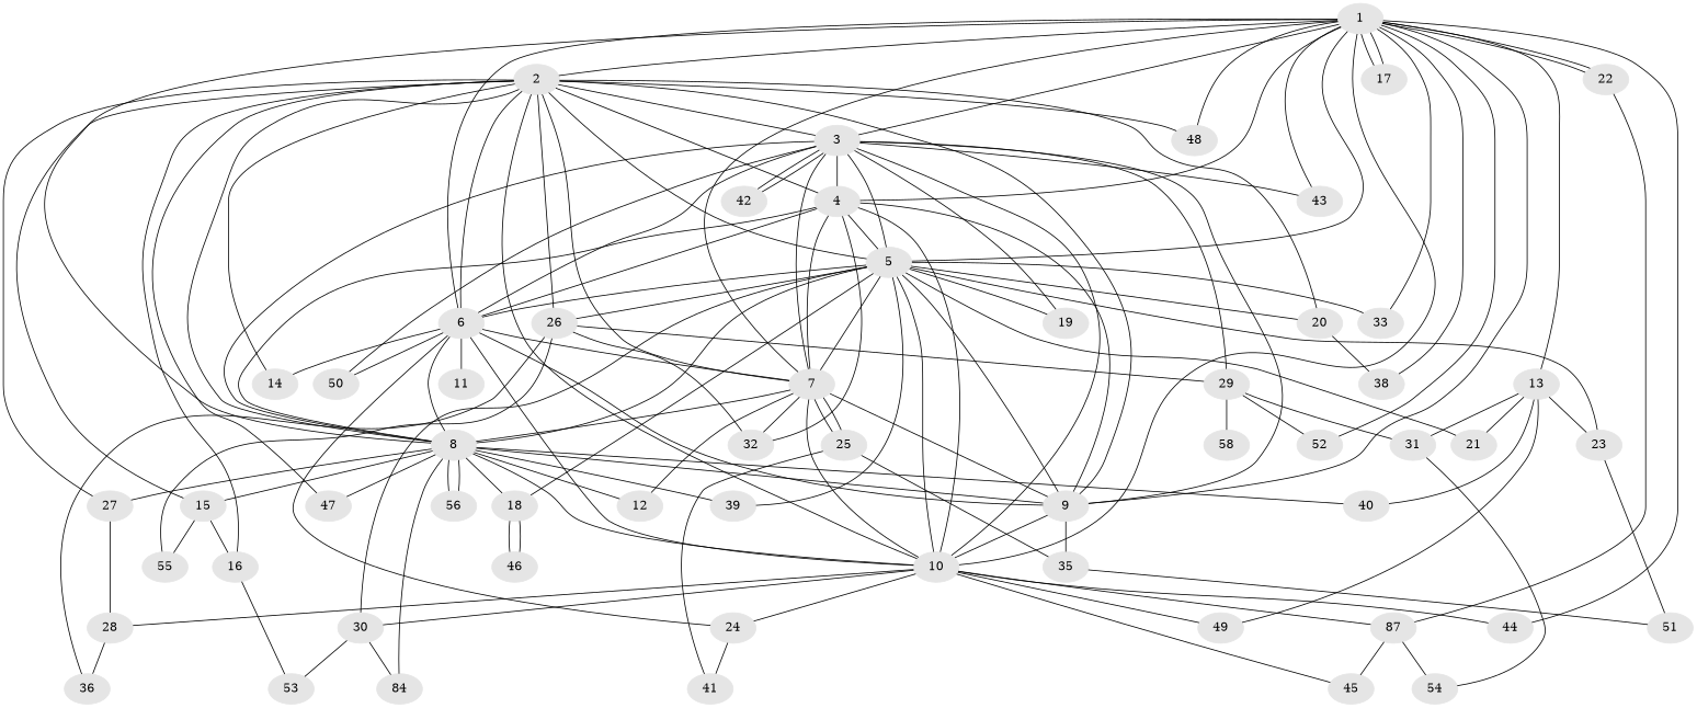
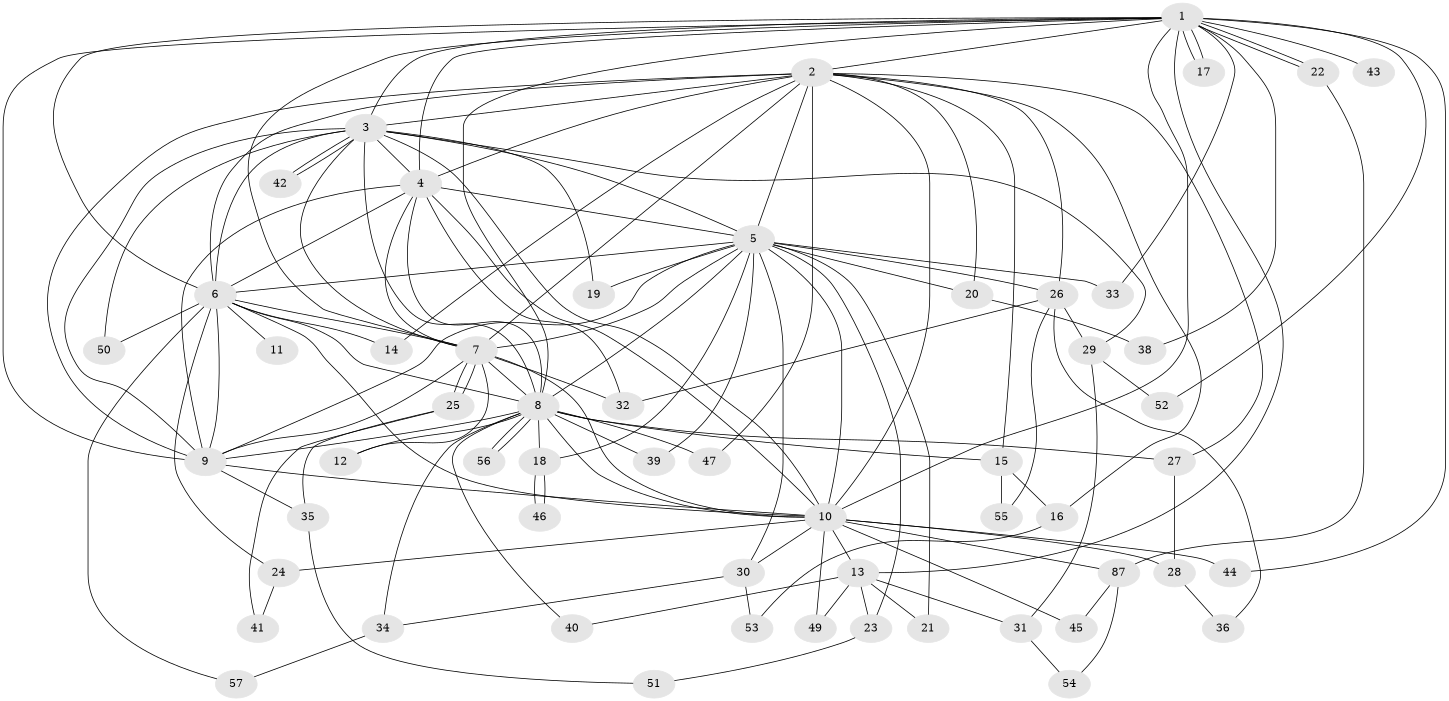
  graph {
    node [color=gray90 style=filled]
    1
    2
    3
    4
    5
    6
    7
    8
    9
    10
    13
    17
    22
    33
    38
    43
    44
-   48
    52
    14
    15
    16
    20
    26
    27
    47
    19
    29
    42
    50
    32
    18
    21
    23
    30
    39
    11
    24
+   57
    12
    25
-   34 [label=84]
+   34
    40
    56
    35
    28
    n47 [label=87]
    45
    49
    31
    55
    53
    36
-   58
    46
    51
    41
    54
    1 -- 2
    1 -- 3
    1 -- 4
-   1 -- 5
    1 -- 6
    1 -- 7
    1 -- 8
    1 -- 9
    1 -- 10
    1 -- 13
    1 -- 17
    1 -- 17
    1 -- 22
    1 -- 22
    1 -- 33
    1 -- 38
    1 -- 43
    1 -- 44
-   1 -- 48
    1 -- 52
    2 -- 3
    2 -- 4
    2 -- 5
    2 -- 6
    2 -- 7
-   2 -- 8
    2 -- 9
    2 -- 10
-   2 -- 48
    2 -- 14
    2 -- 15
    2 -- 16
    2 -- 20
    2 -- 26
    2 -- 27
    2 -- 47
    3 -- 4
    3 -- 5
    3 -- 6
    3 -- 7
    3 -- 8
    3 -- 9
    3 -- 10
-   3 -- 43
    3 -- 19
    3 -- 29
    3 -- 42
    3 -- 42
    3 -- 50
    4 -- 5
    4 -- 6
    4 -- 7
    4 -- 8
    4 -- 9
    4 -- 10
    4 -- 32
    5 -- 6
    5 -- 7
    5 -- 8
    5 -- 9
    5 -- 10
    5 -- 33
    5 -- 20
    5 -- 26
    5 -- 19
    5 -- 18
    5 -- 21
    5 -- 23
    5 -- 30
    5 -- 39
    6 -- 7
    6 -- 8
    6 -- 9
    6 -- 10
    6 -- 14
    6 -- 50
    6 -- 11
    6 -- 24
+   6 -- 57
    7 -- 8
    7 -- 9
    7 -- 10
    7 -- 32
    7 -- 12
    7 -- 25
    7 -- 25
    8 -- 9
    8 -- 10
    8 -- 15
    8 -- 27
    8 -- 47
    8 -- 18
    8 -- 39
    8 -- 12
    8 -- 34
    8 -- 40
    8 -- 56
    8 -- 56
    9 -- 10
    9 -- 35
+   10 -- 13
    10 -- 44
    10 -- 30
    10 -- 24
    10 -- 28
    10 -- n47
    10 -- 45
    10 -- 49
    13 -- 21
    13 -- 23
    13 -- 40
    13 -- 49
    13 -- 31
    22 -- n47
    15 -- 16
    15 -- 55
    16 -- 53
    20 -- 38
    26 -- 29
    26 -- 32
    26 -- 55
    26 -- 36
    27 -- 28
    29 -- 52
    29 -- 31
-   29 -- 58
    18 -- 46
    18 -- 46
    23 -- 51
    30 -- 34
    30 -- 53
    24 -- 41
    25 -- 35
    25 -- 41
+   34 -- 57
    35 -- 51
    28 -- 36
    n47 -- 45
    n47 -- 54
    31 -- 54
  }
